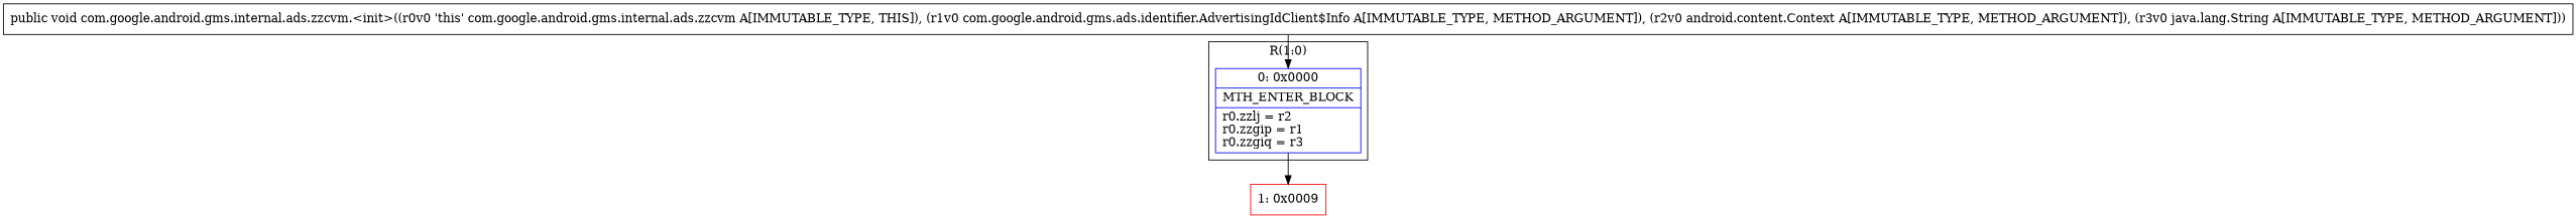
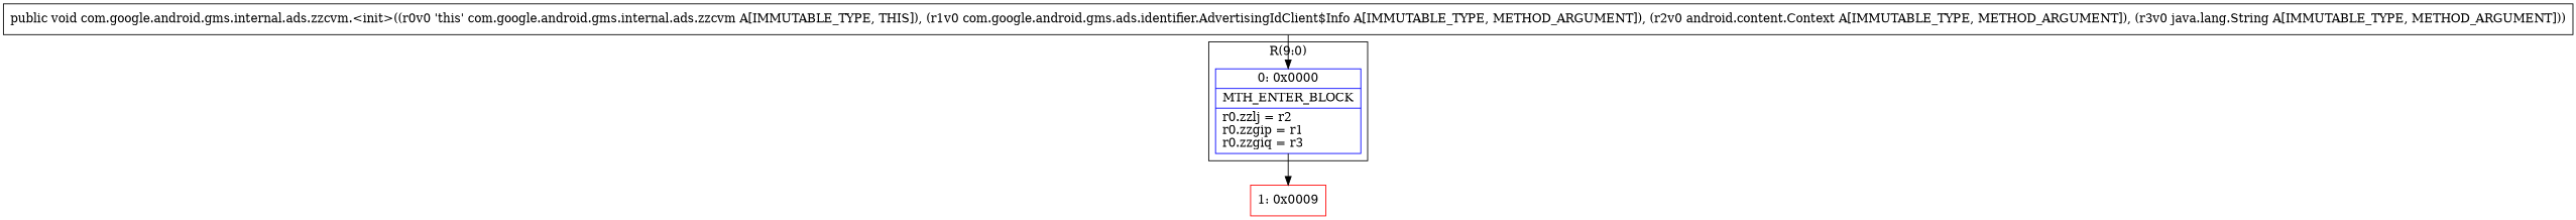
  digraph {
    node [shape=record]
    n1 [color=blue label="{0\:\ 0x0000|MTH_ENTER_BLOCK\l|r0.zzlj = r2\lr0.zzgip = r1\lr0.zzgiq = r3\l}"]
    n2 [color=red label="{1\:\ 0x0009}"]
    n3 [label="{public void com.google.android.gms.internal.ads.zzcvm.\<init\>((r0v0 'this' com.google.android.gms.internal.ads.zzcvm A[IMMUTABLE_TYPE, THIS]), (r1v0 com.google.android.gms.ads.identifier.AdvertisingIdClient$Info A[IMMUTABLE_TYPE, METHOD_ARGUMENT]), (r2v0 android.content.Context A[IMMUTABLE_TYPE, METHOD_ARGUMENT]), (r3v0 java.lang.String A[IMMUTABLE_TYPE, METHOD_ARGUMENT])) }"]
    subgraph cluster_1 {
-     label="R(1:0)"
+     label="R(9:0)"
      n1
    }
    n1 -> n2
    n3 -> n1
  }
